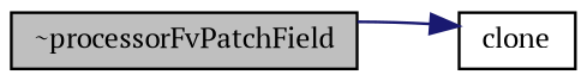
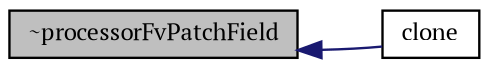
  digraph {
    rankdir=LR
    fontname="PT Serif"
    node [color=black fontname="PT Serif" fontsize=10 shape=record]
    n1 [fillcolor=grey75 fontcolor=black height=0.2 label="~processorFvPatchField" style=filled width=0.4]
    n2 [height=0.2 label=clone width=0.4]
-   n2 -> n1 [color=midnightblue dir=back fontname="PT Serif" fontsize=10 labelfontname=FreeSans labelfontsize=10 style=solid]
+   n1 -> n2 [color=midnightblue dir=back fontname="PT Serif" fontsize=10 labelfontname=FreeSans labelfontsize=10 style=solid]
  }
